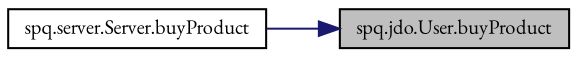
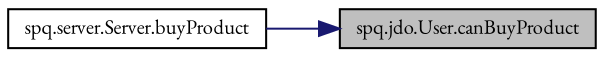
  digraph {
    rankdir=RL
    fontname="EB Garamond"
    node [color=black fontname="EB Garamond" fontsize=10 shape=record style=filled]
-   n1 [fillcolor=grey75 fontcolor=black height=0.2 label="spq.jdo.User.buyProduct" width=0.4]
+   n1 [fillcolor=grey75 fontcolor=black height=0.2 label="spq.jdo.User.canBuyProduct" width=0.4]
    n2 [fillcolor=white height=0.2 label="spq.server.Server.buyProduct" width=0.4]
    n1 -> n2 [color=midnightblue dir=back fontname="EB Garamond" fontsize=10 labelfontname=Helvetica labelfontsize=10 style=solid]
  }
